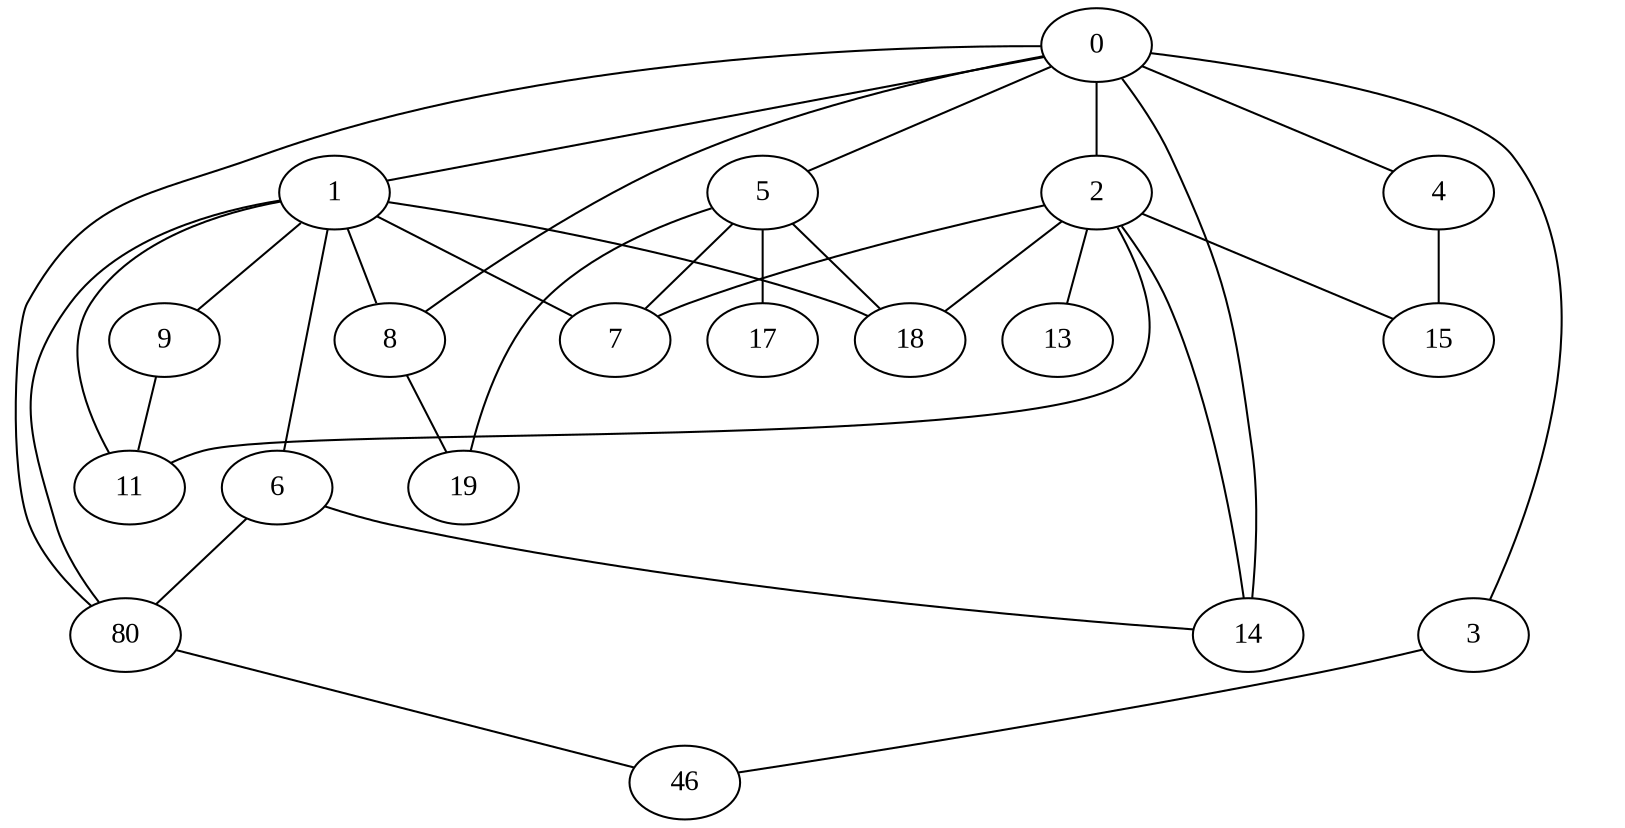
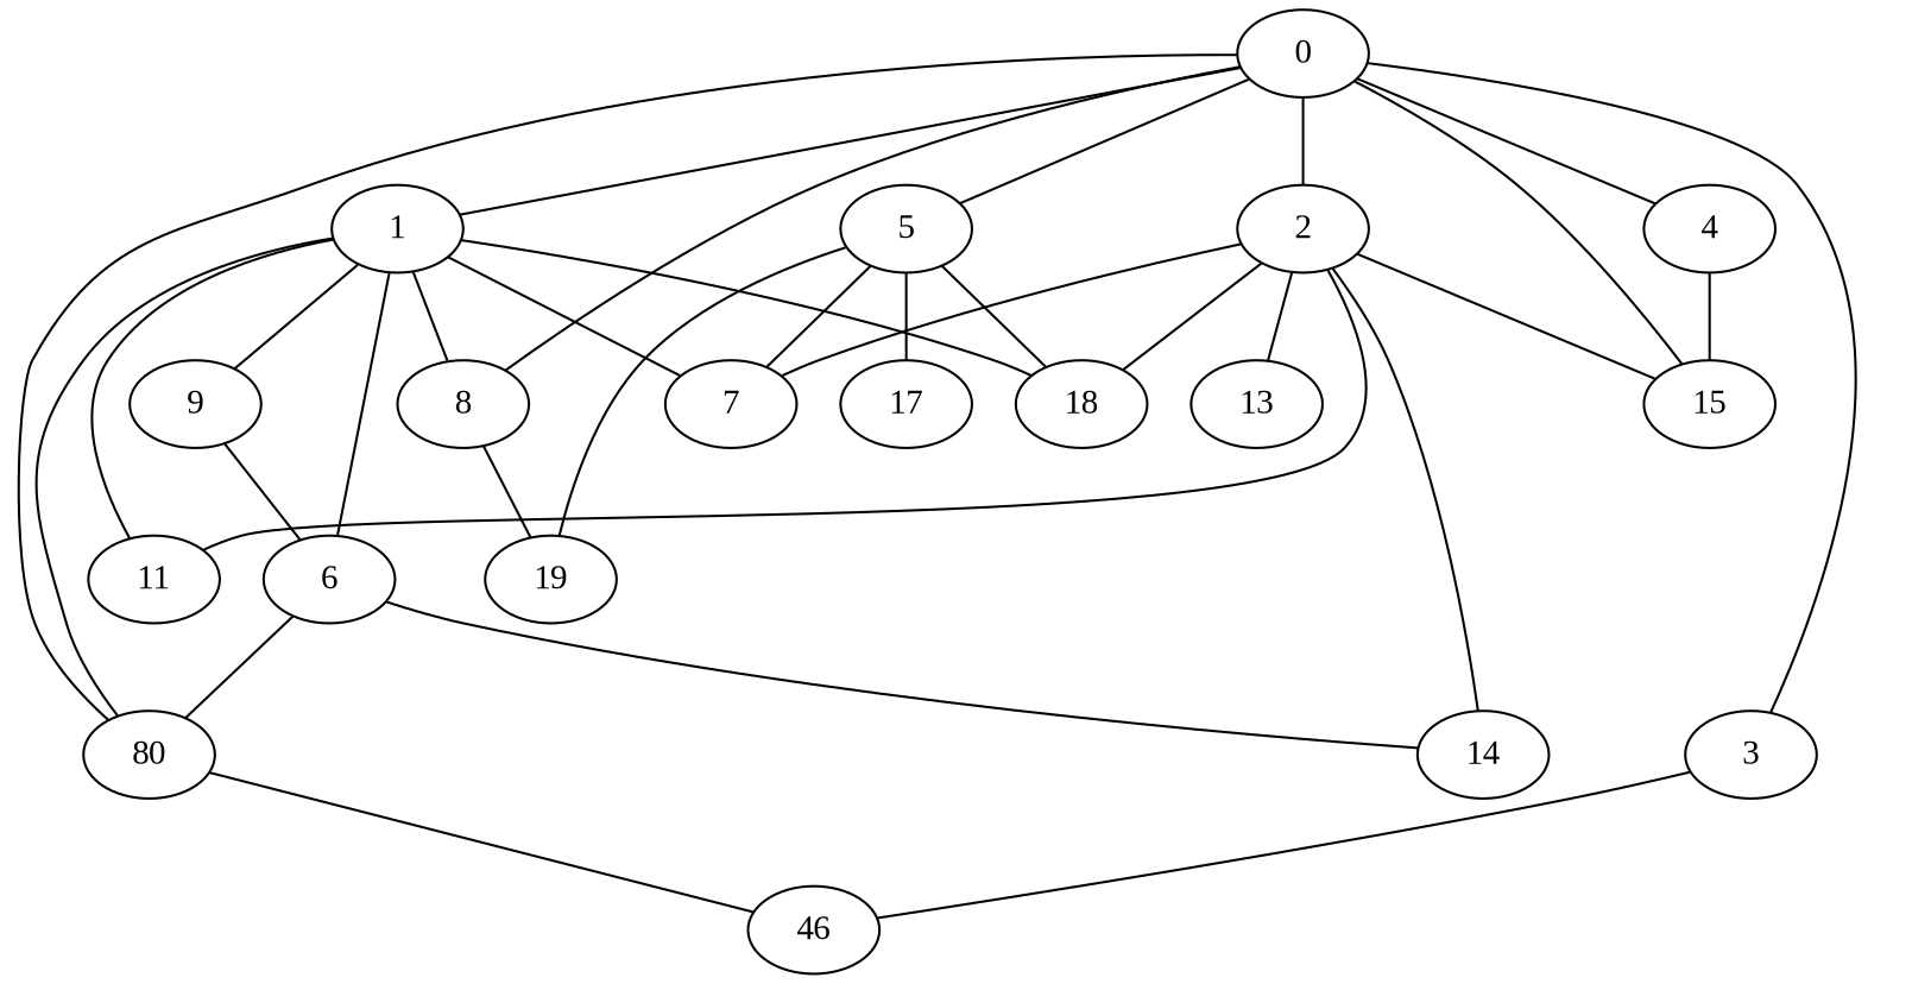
  graph {
    fontname="Liberation Serif"
    node [fontname="Liberation Serif"]
    edge [fontname="Liberation Serif"]
    0
    1
    2
    3
    4
    5
    8
    n8 [label=80]
    15
    6
    7
    9
    11
    18
    13
    14
    n17 [label=46]
    17
    19
    0 -- 1
    0 -- 2
    0 -- 3
    0 -- 4
    0 -- 5
    0 -- 8
    0 -- n8
-   0 -- 14
+   0 -- 15
    1 -- 8
    1 -- n8
    1 -- 6
    1 -- 7
    1 -- 9
    1 -- 11
    1 -- 18
    2 -- 15
    2 -- 7
    2 -- 11
    2 -- 18
    2 -- 13
    2 -- 14
    3 -- n17
    4 -- 15
    5 -- 7
    5 -- 18
    5 -- 17
    5 -- 19
    8 -- 19
    n8 -- n17
    6 -- n8
    6 -- 14
-   9 -- 11
+   9 -- 6
  }
